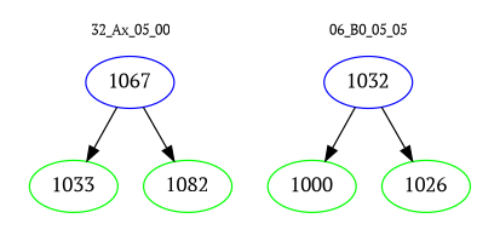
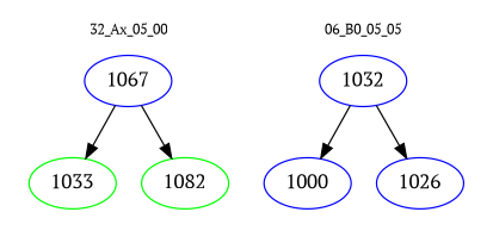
  digraph {
    fontname="PT Serif"
    node [color=green fontname="PT Serif"]
    edge [color=black fontname="PT Serif"]
    n1 [color=blue label=1067]
    n2 [label=1033]
    n3 [label=1082]
    n4 [color=blue label=1032]
-   n5 [label=1000]
-   n6 [label=1026]
+   n5 [color=blue label=1000]
+   n6 [color=blue label=1026]
    subgraph cluster_1 {
      color=white
      fontsize=10
      label="32_Ax_05_00"
      n1
      n2
      n3
    }
    subgraph cluster_2 {
      color=white
      fontsize=10
      label="06_B0_05_05"
      n4
      n5
      n6
    }
    n1 -> n2
    n1 -> n3
    n4 -> n5
    n4 -> n6
  }
